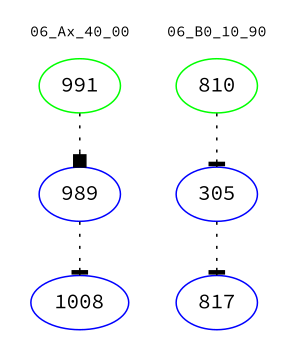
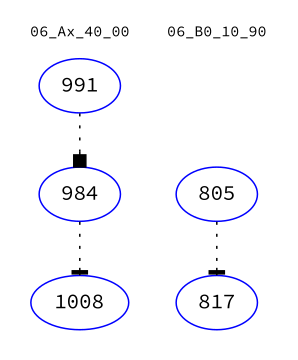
  digraph {
    fontname="Source Code Pro"
    node [color=blue fontname="Source Code Pro"]
    edge [arrowhead=tee color=black fontname="Source Code Pro" style=dotted]
-   n1 [color=green label=991]
-   n2 [label=989]
+   n1 [label=991]
+   n2 [label=984]
    n3 [label=1008]
-   n4 [color=green label=810]
-   n5 [label=305]
+   n5 [label=805]
    n6 [label=817]
    subgraph cluster_1 {
      color=white
      fontsize=10
      label="06_Ax_40_00"
      n1
      n2
      n3
    }
    subgraph cluster_2 {
      color=white
      fontsize=10
      label="06_B0_10_90"
-     n4
      n5
      n6
    }
    n1 -> n2 [arrowhead=box]
    n2 -> n3
-   n4 -> n5
    n5 -> n6
  }
